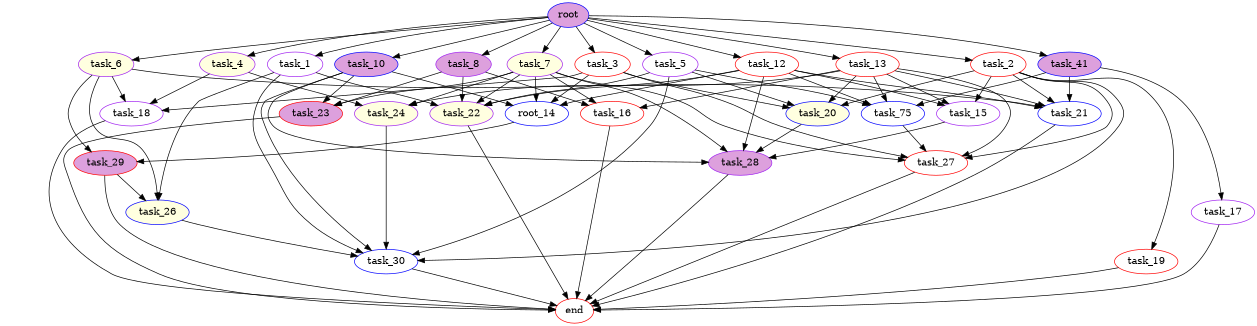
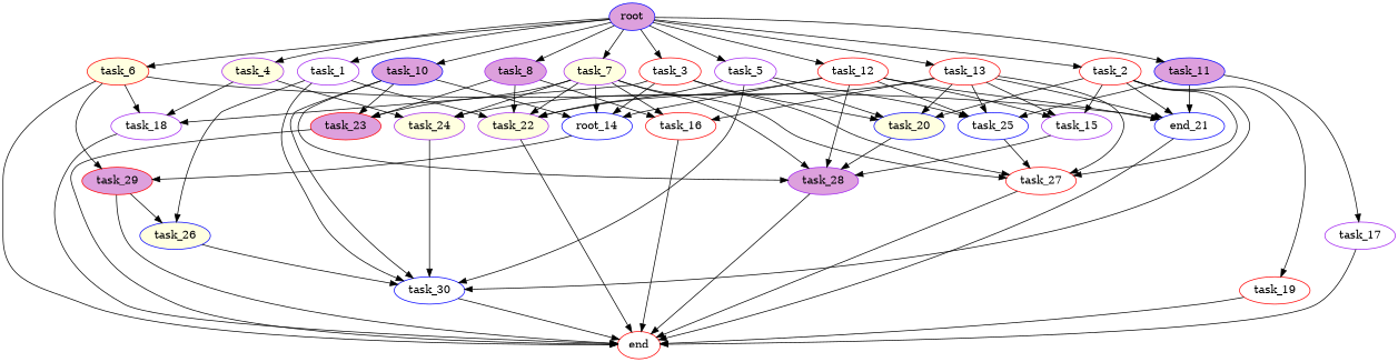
  digraph {
    node [color=purple fillcolor=white style=filled]
    root [color=blue fillcolor=plum]
    task_1
    task_2 [color=red]
    task_3 [color=red]
    task_4 [fillcolor=lightyellow]
    task_5
-   task_6 [fillcolor=lightyellow]
+   task_6 [color=red fillcolor=lightyellow]
    task_7 [fillcolor=lightyellow]
    task_8 [fillcolor=plum]
    task_10 [color=blue fillcolor=plum]
-   task_11 [color=blue fillcolor=plum label=task_41]
+   task_11 [color=blue fillcolor=plum]
    task_12 [color=red]
    task_13 [color=red]
    task_22 [fillcolor=lightyellow]
    task_26 [color=blue fillcolor=lightyellow]
    task_30 [color=blue]
    task_15
    task_19 [color=red]
    task_20 [color=blue fillcolor=lightyellow]
-   task_21 [color=blue]
+   task_21 [color=blue label=end_21]
    task_27 [color=red]
    n22 [color=blue label=root_14]
    task_18
    task_24 [fillcolor=lightyellow]
-   task_25 [color=blue label=task_75]
+   task_25 [color=blue]
    task_29 [color=red fillcolor=plum]
    task_16 [color=red]
    task_23 [color=red fillcolor=plum]
    task_28 [fillcolor=plum]
    task_17
    end [color=red]
    root -> task_1
    root -> task_2
    root -> task_3
    root -> task_4
    root -> task_5
    root -> task_6
    root -> task_7
    root -> task_8
    root -> task_10
    root -> task_11
    root -> task_12
    root -> task_13
    task_1 -> task_22
    task_1 -> task_26
    task_1 -> task_30
    task_2 -> task_30
    task_2 -> task_15
    task_2 -> task_19
    task_2 -> task_20
    task_2 -> task_21
    task_2 -> task_27
    task_3 -> task_20
    task_3 -> task_27
    task_3 -> n22
    task_3 -> task_18
    task_4 -> task_18
    task_4 -> task_24
    task_5 -> task_22
    task_5 -> task_30
    task_5 -> task_20
    task_5 -> task_25
-   task_6 -> task_26
+   task_6 -> end
    task_6 -> task_21
    task_6 -> task_18
    task_6 -> task_29
    task_7 -> task_22
    task_7 -> task_27
    task_7 -> n22
    task_7 -> task_24
    task_7 -> task_16
    task_7 -> task_23
    task_7 -> task_28
    task_8 -> task_22
    task_8 -> task_16
    task_8 -> task_23
    task_10 -> task_30
    task_10 -> n22
    task_10 -> task_23
    task_10 -> task_28
    task_11 -> task_21
    task_11 -> task_25
    task_11 -> task_17
    task_12 -> task_22
    task_12 -> task_15
    task_12 -> task_21
    task_12 -> n22
    task_12 -> task_25
    task_12 -> task_28
    task_13 -> task_15
    task_13 -> task_20
    task_13 -> task_21
    task_13 -> task_27
    task_13 -> task_24
    task_13 -> task_25
    task_13 -> task_16
    task_22 -> end
    task_26 -> task_30
    task_30 -> end
    task_15 -> task_28
    task_19 -> end
    task_20 -> task_28
    task_21 -> end
    task_27 -> end
    n22 -> task_29
    task_18 -> end
    task_24 -> task_30
    task_25 -> task_27
    task_29 -> task_26
    task_29 -> end
    task_16 -> end
    task_23 -> end
    task_28 -> end
    task_17 -> end
  }
